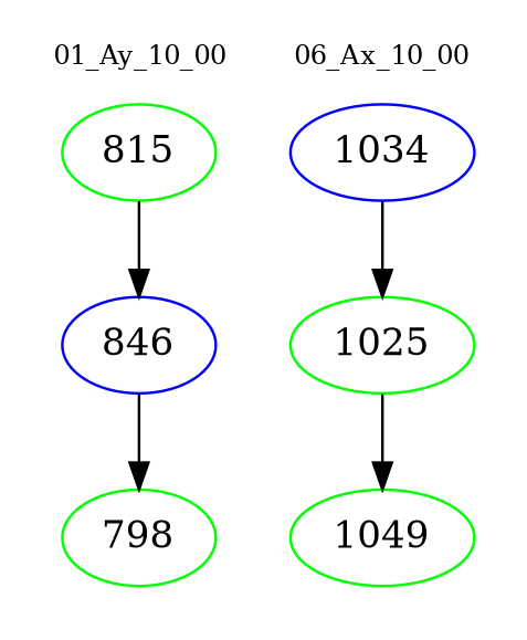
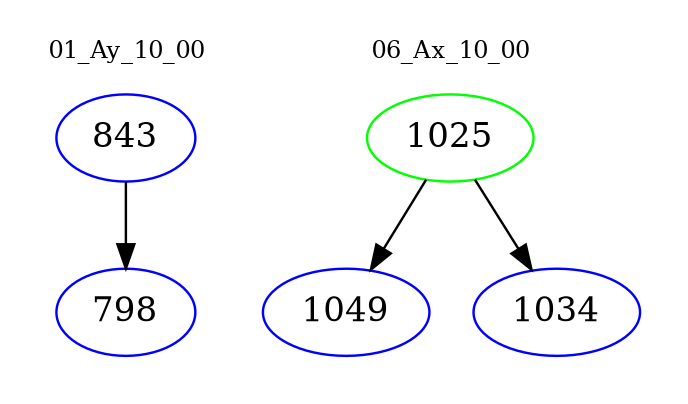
  digraph {
    node [color=green]
    edge [color=black]
-   n1 [label=815]
-   n2 [label=798]
-   n3 [color=blue label=846]
+   n2 [color=blue label=798]
+   n3 [color=blue label=843]
    n4 [label=1025]
-   n5 [label=1049]
+   n5 [color=blue label=1049]
    n6 [color=blue label=1034]
    subgraph cluster_1 {
      color=white
      fontsize=10
      label="01_Ay_10_00"
-     n1
      n2
      n3
    }
    subgraph cluster_2 {
      color=white
      fontsize=10
      label="06_Ax_10_00"
      n4
      n5
      n6
    }
-   n1 -> n3
    n3 -> n2
    n4 -> n5
-   n6 -> n4
+   n4 -> n6
  }
